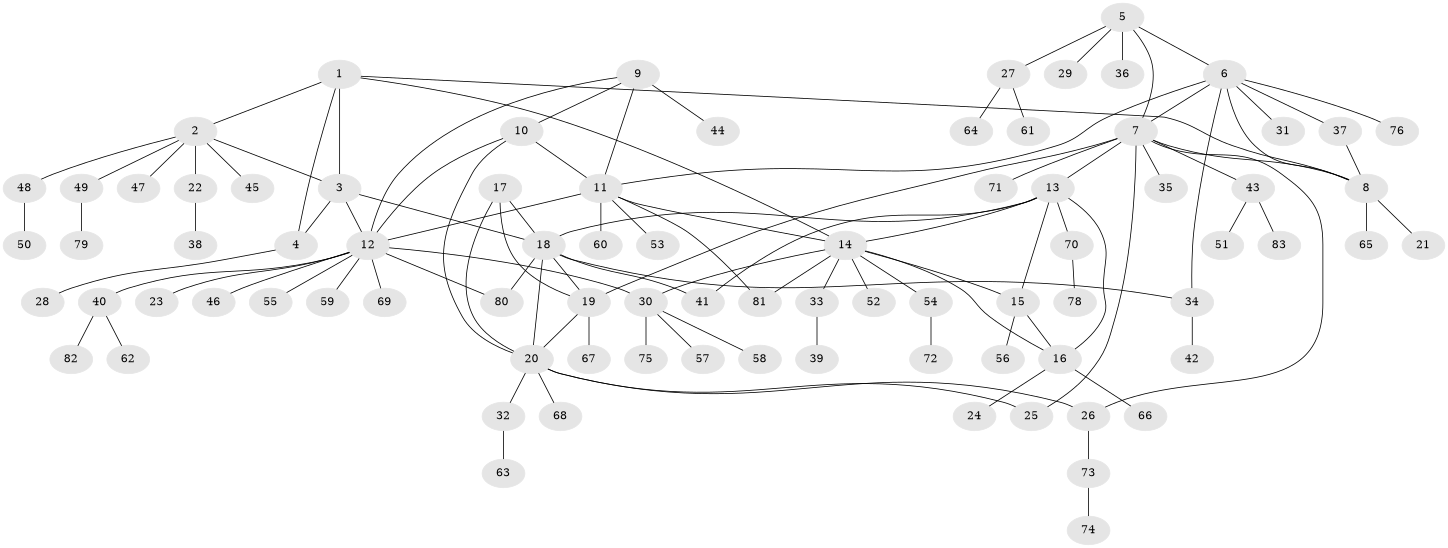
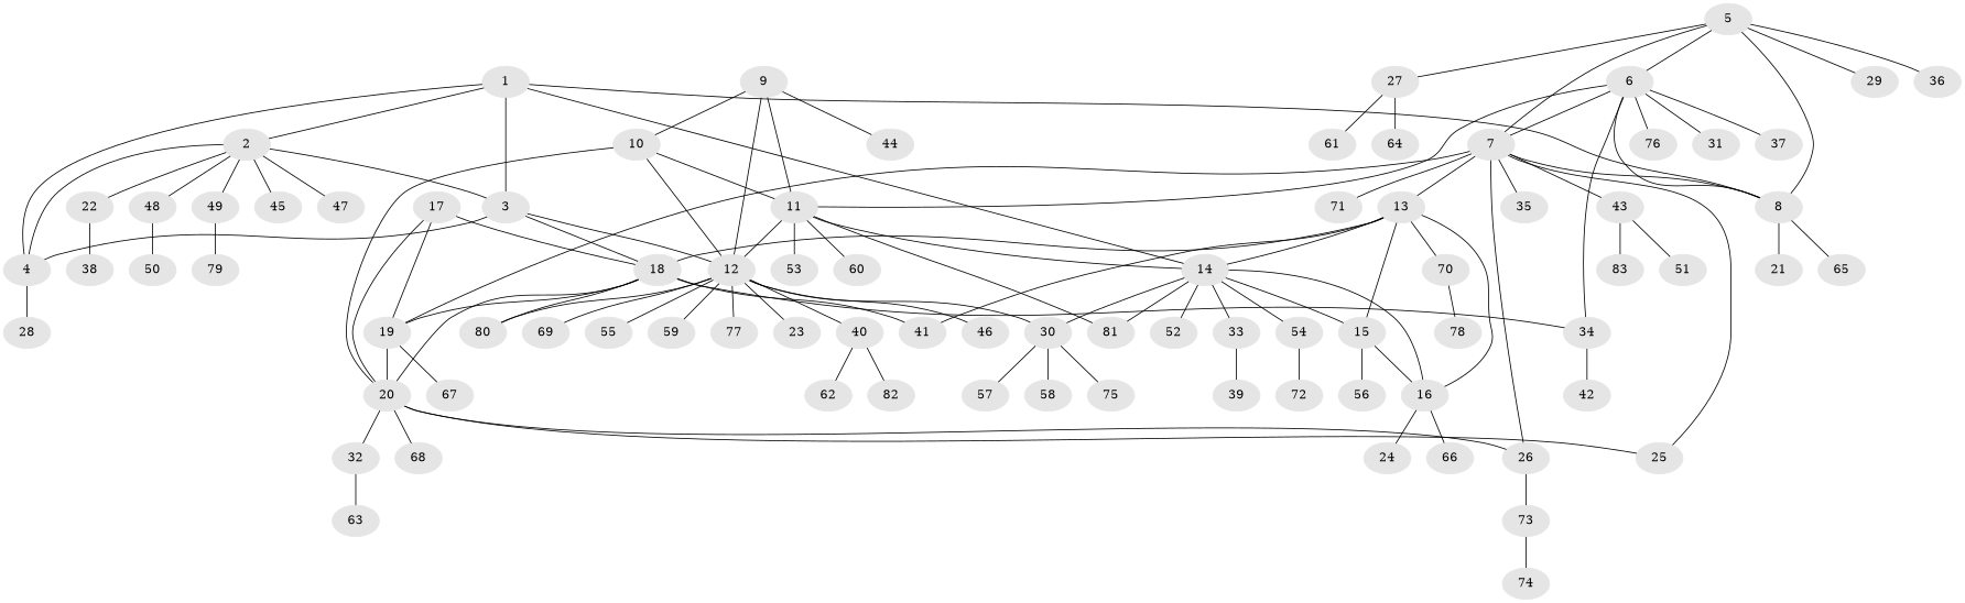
  graph {
    node [color=gray90 style=filled]
    1
    2
    3
    4
    8
    14
    22
    45
    47
    48
    49
    12
    18
    28
    21
    65
    81
    30
    15
    16
    33
    52
    54
    38
    50
    79
    23
    40
    46
    55
    59
    69
+   77
    80
    34
    19
    20
    41
    5
    6
    7
    27
    29
    36
    11
    31
    37
    76
    13
    25
    26
    35
    43
    71
    61
    64
    53
    60
    42
    70
    67
    73
    51
    83
    9
    10
    44
    32
    68
    57
    58
    75
    62
    82
    56
    24
    66
    78
    39
    72
    17
    63
    74
    1 -- 2
    1 -- 3
    1 -- 4
    1 -- 8
    1 -- 14
    2 -- 3
+   2 -- 4
    2 -- 22
    2 -- 45
    2 -- 47
    2 -- 48
    2 -- 49
    3 -- 4
    3 -- 12
    3 -- 18
    4 -- 28
    8 -- 21
    8 -- 65
    14 -- 81
    14 -- 30
    14 -- 15
    14 -- 16
    14 -- 33
    14 -- 52
    14 -- 54
    22 -- 38
    48 -- 50
    49 -- 79
    12 -- 30
    12 -- 23
    12 -- 40
    12 -- 46
    12 -- 55
    12 -- 59
    12 -- 69
+   12 -- 77
    12 -- 80
    18 -- 80
    18 -- 34
    18 -- 19
    18 -- 20
    18 -- 41
    30 -- 57
    30 -- 58
    30 -- 75
    15 -- 16
    15 -- 56
    16 -- 24
    16 -- 66
    33 -- 39
    54 -- 72
    40 -- 62
    40 -- 82
    34 -- 42
    19 -- 20
    19 -- 67
    20 -- 25
    20 -- 26
    20 -- 32
    20 -- 68
-   37 -- 8
+   5 -- 8
    5 -- 6
    5 -- 7
    5 -- 27
    5 -- 29
    5 -- 36
    6 -- 8
    6 -- 34
    6 -- 7
    6 -- 11
    6 -- 31
    6 -- 37
    6 -- 76
    7 -- 8
    7 -- 19
    7 -- 13
    7 -- 25
    7 -- 26
    7 -- 35
    7 -- 43
    7 -- 71
    27 -- 61
    27 -- 64
    11 -- 14
    11 -- 12
    11 -- 81
    11 -- 53
    11 -- 60
    13 -- 14
    13 -- 18
    13 -- 15
    13 -- 16
    13 -- 41
    13 -- 70
    26 -- 73
    43 -- 51
    43 -- 83
    70 -- 78
    73 -- 74
    9 -- 12
    9 -- 11
    9 -- 10
    9 -- 44
    10 -- 12
    10 -- 20
    10 -- 11
    32 -- 63
    17 -- 18
    17 -- 19
    17 -- 20
  }
